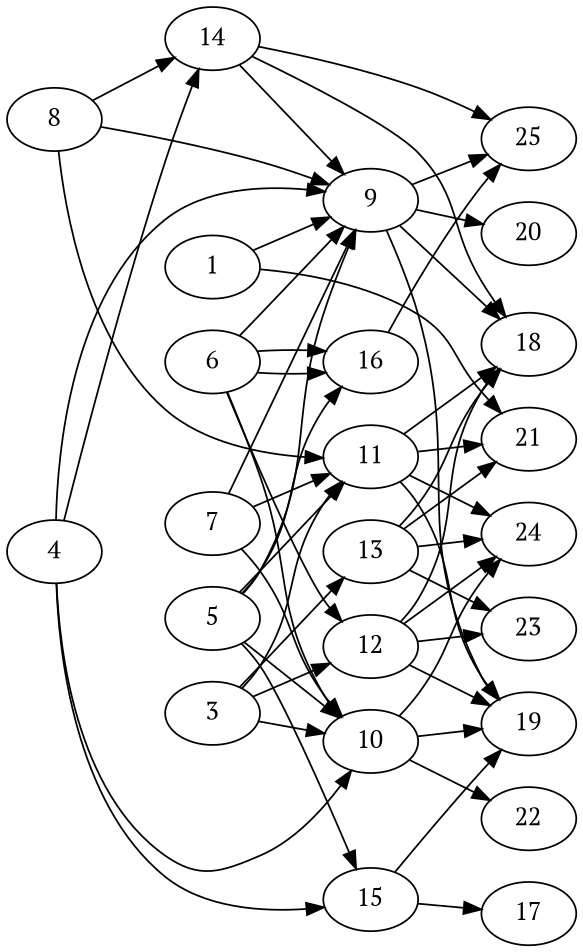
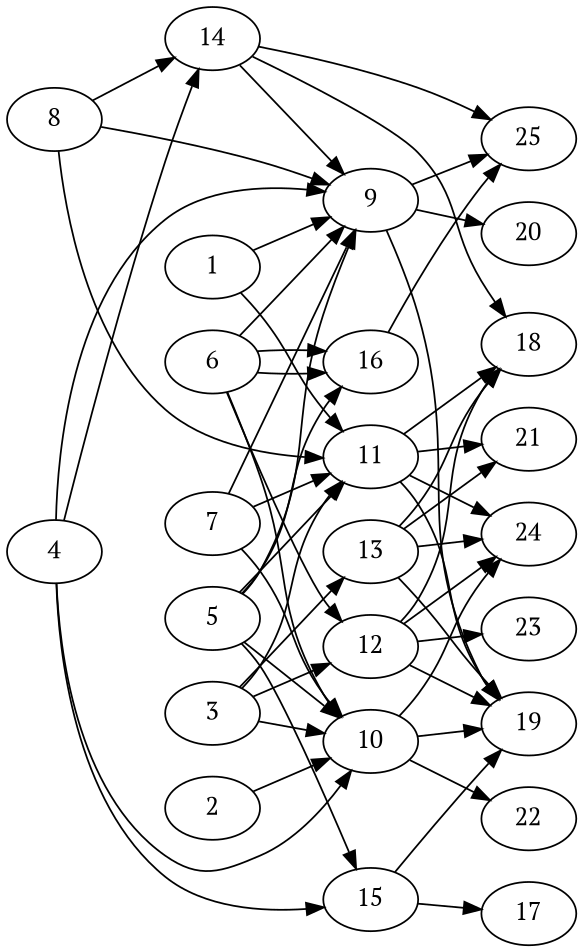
  digraph {
    fontname="PT Serif"
    rankdir=LR
    node [alpha=0.18 fontname="PT Serif"]
    edge [fontname="PT Serif"]
    1 [alpha=0.19 expect_size=18681856]
    9 [expect_size=14313472]
    11 [alpha=0.04 expect_size=41955328]
    18 [alpha=0.04 expect_size=20685824]
    19 [expect_size=12003328]
    20 [alpha=0.01 expect_size=7097344]
    25 [alpha=0.08 expect_size=48900096]
    24 [alpha=0.08 expect_size=11806720]
    21 [alpha=0.10 expect_size=21085184]
+   2 [alpha=0.02 expect_size=7380992]
    10 [alpha=0.06 expect_size=44457984]
    22 [alpha=0.00 expect_size=31605760]
    3 [alpha=0.12 expect_size=13555712]
    12 [expect_size=40127488]
    13 [alpha=0.14 expect_size=45395968]
    23 [alpha=0.13 expect_size=26472448]
    4 [alpha=0.02 expect_size=9362432]
    14 [alpha=0.16 expect_size=27554816]
    15 [alpha=0.13 expect_size=32282624]
    17 [expect_size=27184128]
    5 [alpha=0.05 expect_size=15716352]
    16 [alpha=0.01 expect_size=45069312]
    6 [alpha=0.12 expect_size=28512256]
    7 [alpha=0.17 expect_size=42426368]
    8 [alpha=0.16 expect_size=18704384]
    1 -> 9
-   1 -> 21
-   9 -> 18
+   1 -> 11
    9 -> 19
    9 -> 20
    9 -> 25
    11 -> 18
    11 -> 19
    11 -> 24
    11 -> 21
+   2 -> 10
    10 -> 19
    10 -> 24
    10 -> 22
    3 -> 11
    3 -> 10
    3 -> 12
    3 -> 13
    12 -> 18
    12 -> 19
    12 -> 24
    12 -> 23
    13 -> 18
-   13 -> 23
+   13 -> 19
    13 -> 24
    13 -> 21
    4 -> 9
    4 -> 10
    4 -> 14
    4 -> 15
    14 -> 9
    14 -> 18
    14 -> 25
    15 -> 19
    15 -> 17
    5 -> 9
    5 -> 11
    5 -> 10
    5 -> 15
    5 -> 16
    16 -> 25
    6 -> 9
    6 -> 10
    6 -> 12
    6 -> 16
    6 -> 16
    7 -> 9
    7 -> 11
    7 -> 10
    8 -> 9
    8 -> 11
    8 -> 14
  }
